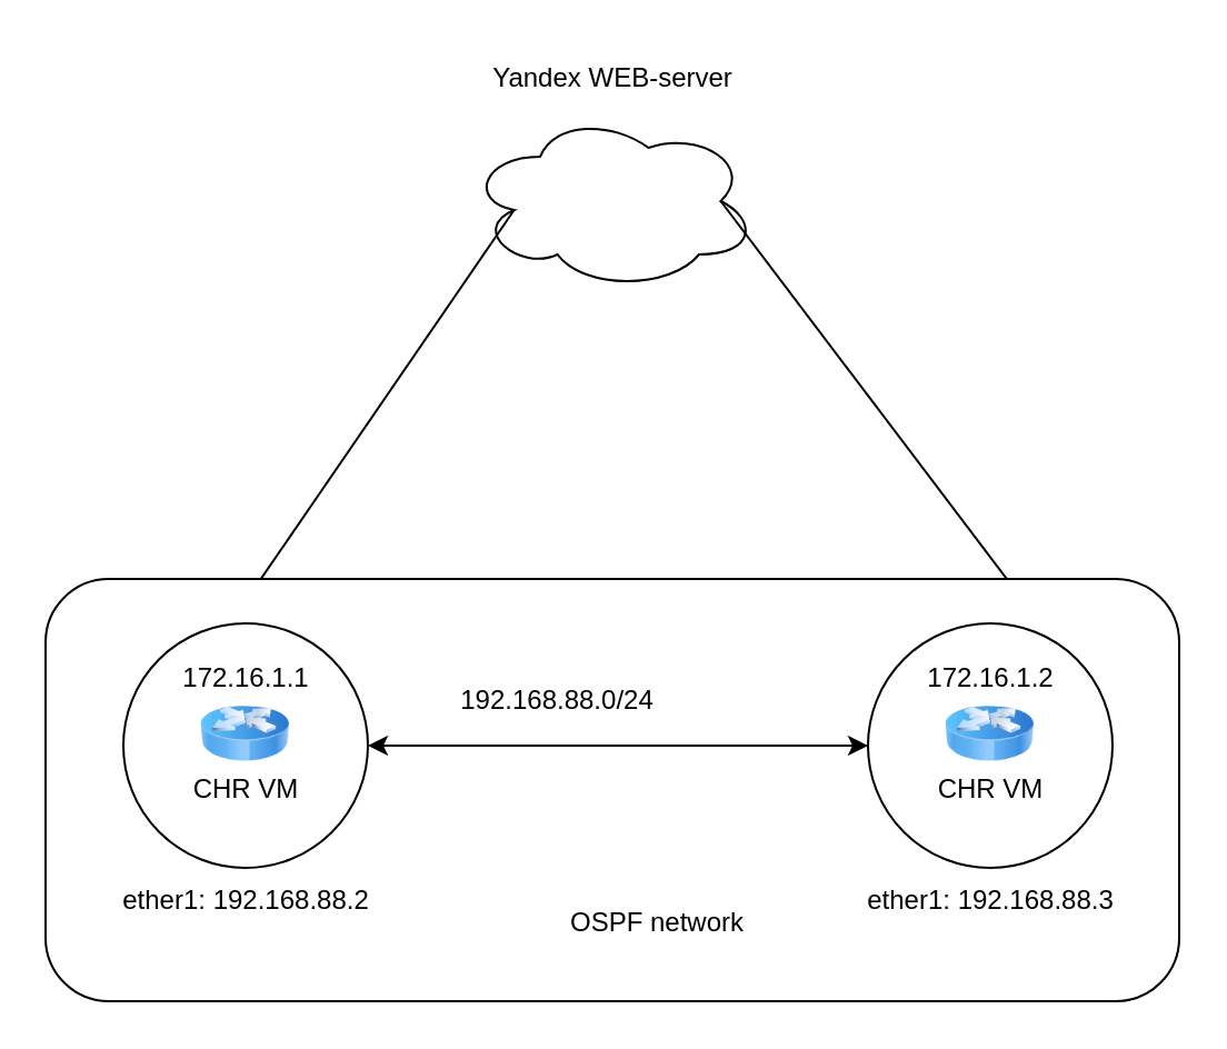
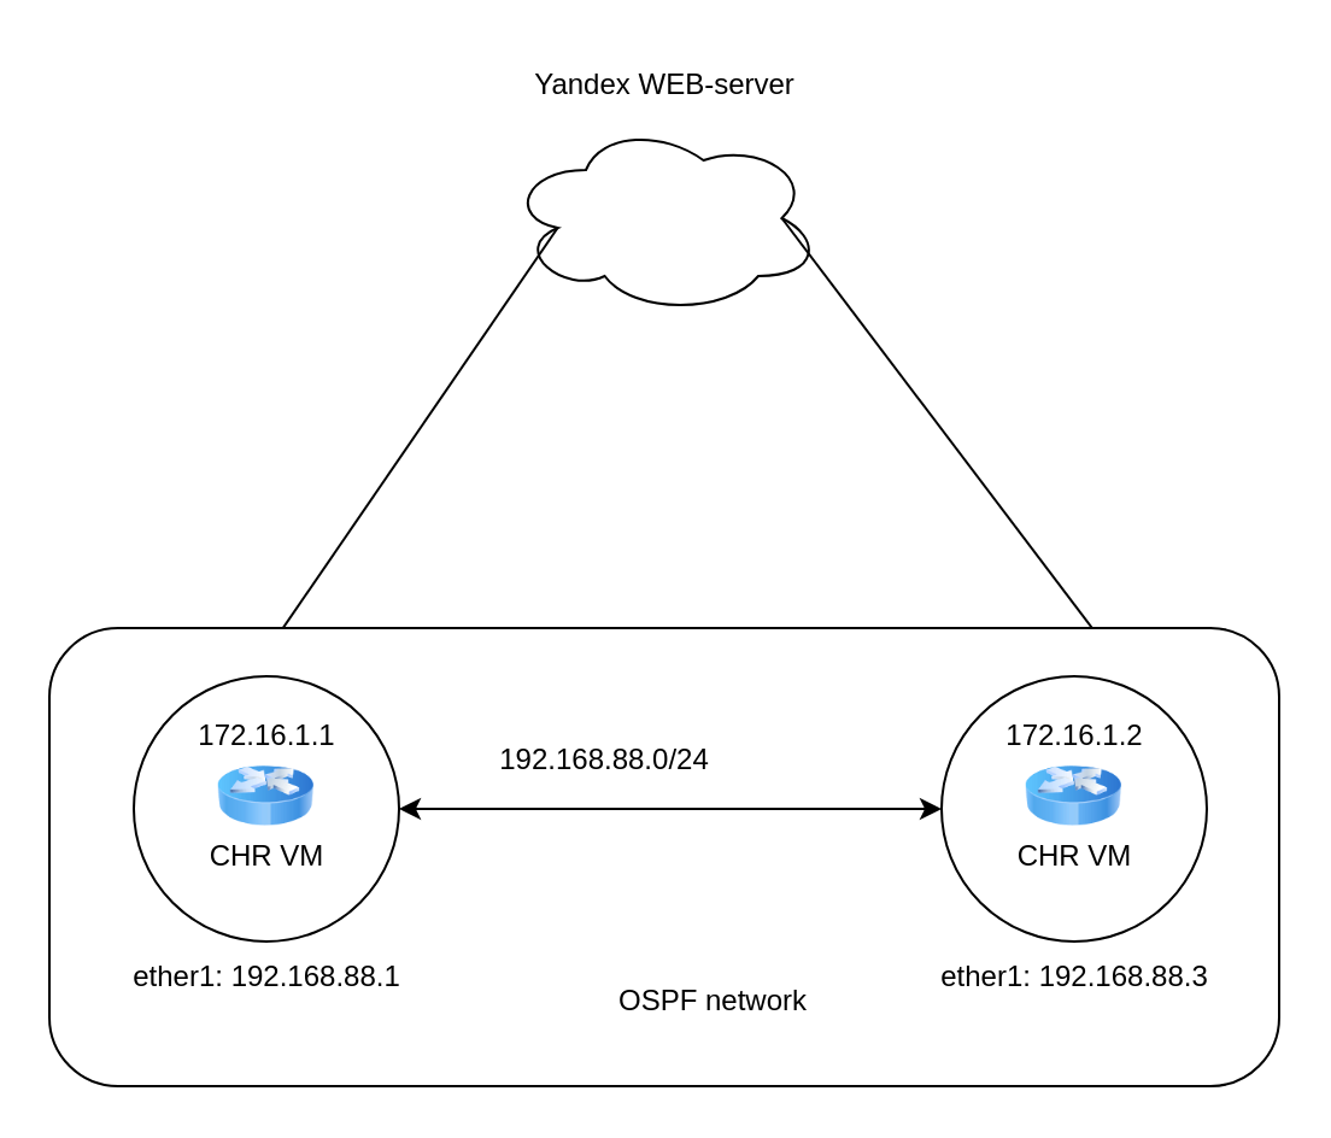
  <mxCell id="0" />
  <mxCell id="1" parent="0" />
  <mxCell id="2" value="" style="ellipse;shape=cloud;whiteSpace=wrap;html=1;" vertex="1" parent="1"><mxGeometry x="210" y="50" width="130" height="80" as="geometry" /></mxCell>
  <mxCell id="3" value="" style="endArrow=none;html=1;rounded=0;entryX=0.16;entryY=0.55;entryDx=0;entryDy=0;entryPerimeter=0;" edge="1" parent="1" target="2"><mxGeometry width="50" height="50" relative="1" as="geometry"><mxPoint x="110" y="270" as="sourcePoint" /><mxPoint x="225" y="89" as="targetPoint" /></mxGeometry></mxCell>
  <mxCell id="4" value="" style="endArrow=none;html=1;rounded=0;entryX=0.875;entryY=0.5;entryDx=0;entryDy=0;entryPerimeter=0;" edge="1" parent="1" target="2"><mxGeometry width="50" height="50" relative="1" as="geometry"><mxPoint x="460" y="270" as="sourcePoint" /><mxPoint x="391" y="100" as="targetPoint" /></mxGeometry></mxCell>
  <mxCell id="5" value="" style="rounded=1;whiteSpace=wrap;html=1;" vertex="1" parent="1"><mxGeometry x="20" y="260" width="510" height="190" as="geometry" /></mxCell>
  <mxCell id="6" value="OSPF network" style="text;html=1;align=center;verticalAlign=middle;resizable=0;points=[];autosize=1;strokeColor=none;fillColor=none;" vertex="1" parent="1"><mxGeometry x="245" y="400" width="100" height="30" as="geometry" /></mxCell>
  <mxCell id="7" value="" style="ellipse;whiteSpace=wrap;html=1;aspect=fixed;" vertex="1" parent="1"><mxGeometry x="55" y="280" width="110" height="110" as="geometry" /></mxCell>
  <mxCell id="8" value="" style="image;html=1;image=img/lib/clip_art/networking/Router_Icon_128x128.png" vertex="1" parent="1"><mxGeometry x="90" y="310" width="40" height="40" as="geometry" /></mxCell>
  <mxCell id="9" value="CHR VM" style="text;html=1;align=center;verticalAlign=middle;resizable=0;points=[];autosize=1;strokeColor=none;fillColor=none;" vertex="1" parent="1"><mxGeometry x="75" y="340" width="70" height="30" as="geometry" /></mxCell>
  <mxCell id="10" value="" style="ellipse;whiteSpace=wrap;html=1;aspect=fixed;" vertex="1" parent="1"><mxGeometry x="390" y="280" width="110" height="110" as="geometry" /></mxCell>
  <mxCell id="11" value="" style="image;html=1;image=img/lib/clip_art/networking/Router_Icon_128x128.png" vertex="1" parent="1"><mxGeometry x="425" y="310" width="40" height="40" as="geometry" /></mxCell>
  <mxCell id="12" value="CHR VM" style="text;html=1;align=center;verticalAlign=middle;resizable=0;points=[];autosize=1;strokeColor=none;fillColor=none;" vertex="1" parent="1"><mxGeometry x="410" y="340" width="70" height="30" as="geometry" /></mxCell>
  <mxCell id="13" value="Yandex WEB-server" style="text;html=1;align=center;verticalAlign=middle;resizable=0;points=[];autosize=1;strokeColor=none;fillColor=none;" vertex="1" parent="1"><mxGeometry x="210" y="20" width="130" height="30" as="geometry" /></mxCell>
  <mxCell id="14" value="172.16.1.1" style="text;html=1;align=center;verticalAlign=middle;resizable=0;points=[];autosize=1;strokeColor=none;fillColor=none;" vertex="1" parent="1"><mxGeometry x="70" y="290" width="80" height="30" as="geometry" /></mxCell>
  <mxCell id="15" value="172.16.1.2" style="text;html=1;align=center;verticalAlign=middle;resizable=0;points=[];autosize=1;strokeColor=none;fillColor=none;" vertex="1" parent="1"><mxGeometry x="405" y="290" width="80" height="30" as="geometry" /></mxCell>
- <mxCell id="16" value="ether1: 192.168.88.2" style="text;html=1;align=center;verticalAlign=middle;resizable=0;points=[];autosize=1;strokeColor=none;fillColor=none;" vertex="1" parent="1"><mxGeometry x="45" y="390" width="130" height="30" as="geometry" /></mxCell>
+ <mxCell id="16" value="ether1: 192.168.88.1" style="text;html=1;align=center;verticalAlign=middle;resizable=0;points=[];autosize=1;strokeColor=none;fillColor=none;" vertex="1" parent="1"><mxGeometry x="45" y="390" width="130" height="30" as="geometry" /></mxCell>
  <mxCell id="17" value="ether1: 192.168.88.3" style="text;html=1;align=center;verticalAlign=middle;resizable=0;points=[];autosize=1;strokeColor=none;fillColor=none;" vertex="1" parent="1"><mxGeometry x="380" y="390" width="130" height="30" as="geometry" /></mxCell>
  <mxCell id="18" value="" style="endArrow=classic;startArrow=classic;html=1;rounded=0;entryX=0;entryY=0.5;entryDx=0;entryDy=0;" edge="1" parent="1" source="7" target="10"><mxGeometry width="50" height="50" relative="1" as="geometry"><mxPoint x="360" y="280" as="sourcePoint" /><mxPoint x="410" y="230" as="targetPoint" /></mxGeometry></mxCell>
  <mxCell id="19" value="192.168.88.0/24" style="text;html=1;align=center;verticalAlign=middle;resizable=0;points=[];autosize=1;strokeColor=none;fillColor=none;" vertex="1" parent="1"><mxGeometry x="195" y="300" width="110" height="30" as="geometry" /></mxCell>
